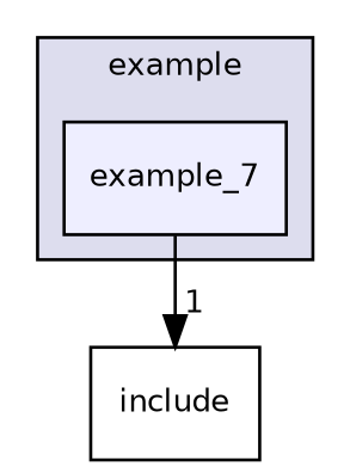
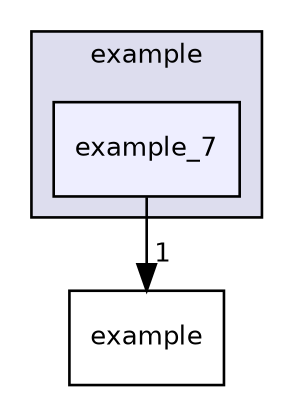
  digraph {
    compound=true
    node [fontname=Helvetica fontsize=10 shape=box]
    n1 [fillcolor="#eeeeff" label=example_7 pencolor=black style=filled]
-   n2 [label=include]
+   n2 [label=example]
    subgraph cluster_1 {
      bgcolor="#ddddee"
      fontname=Helvetica
      fontsize=10
      label=example
      pencolor=black
      n1
    }
    n1 -> n2 [headlabel=1 labeldistance=1.5 labelfontname=Helvetica labelfontsize=10]
  }
